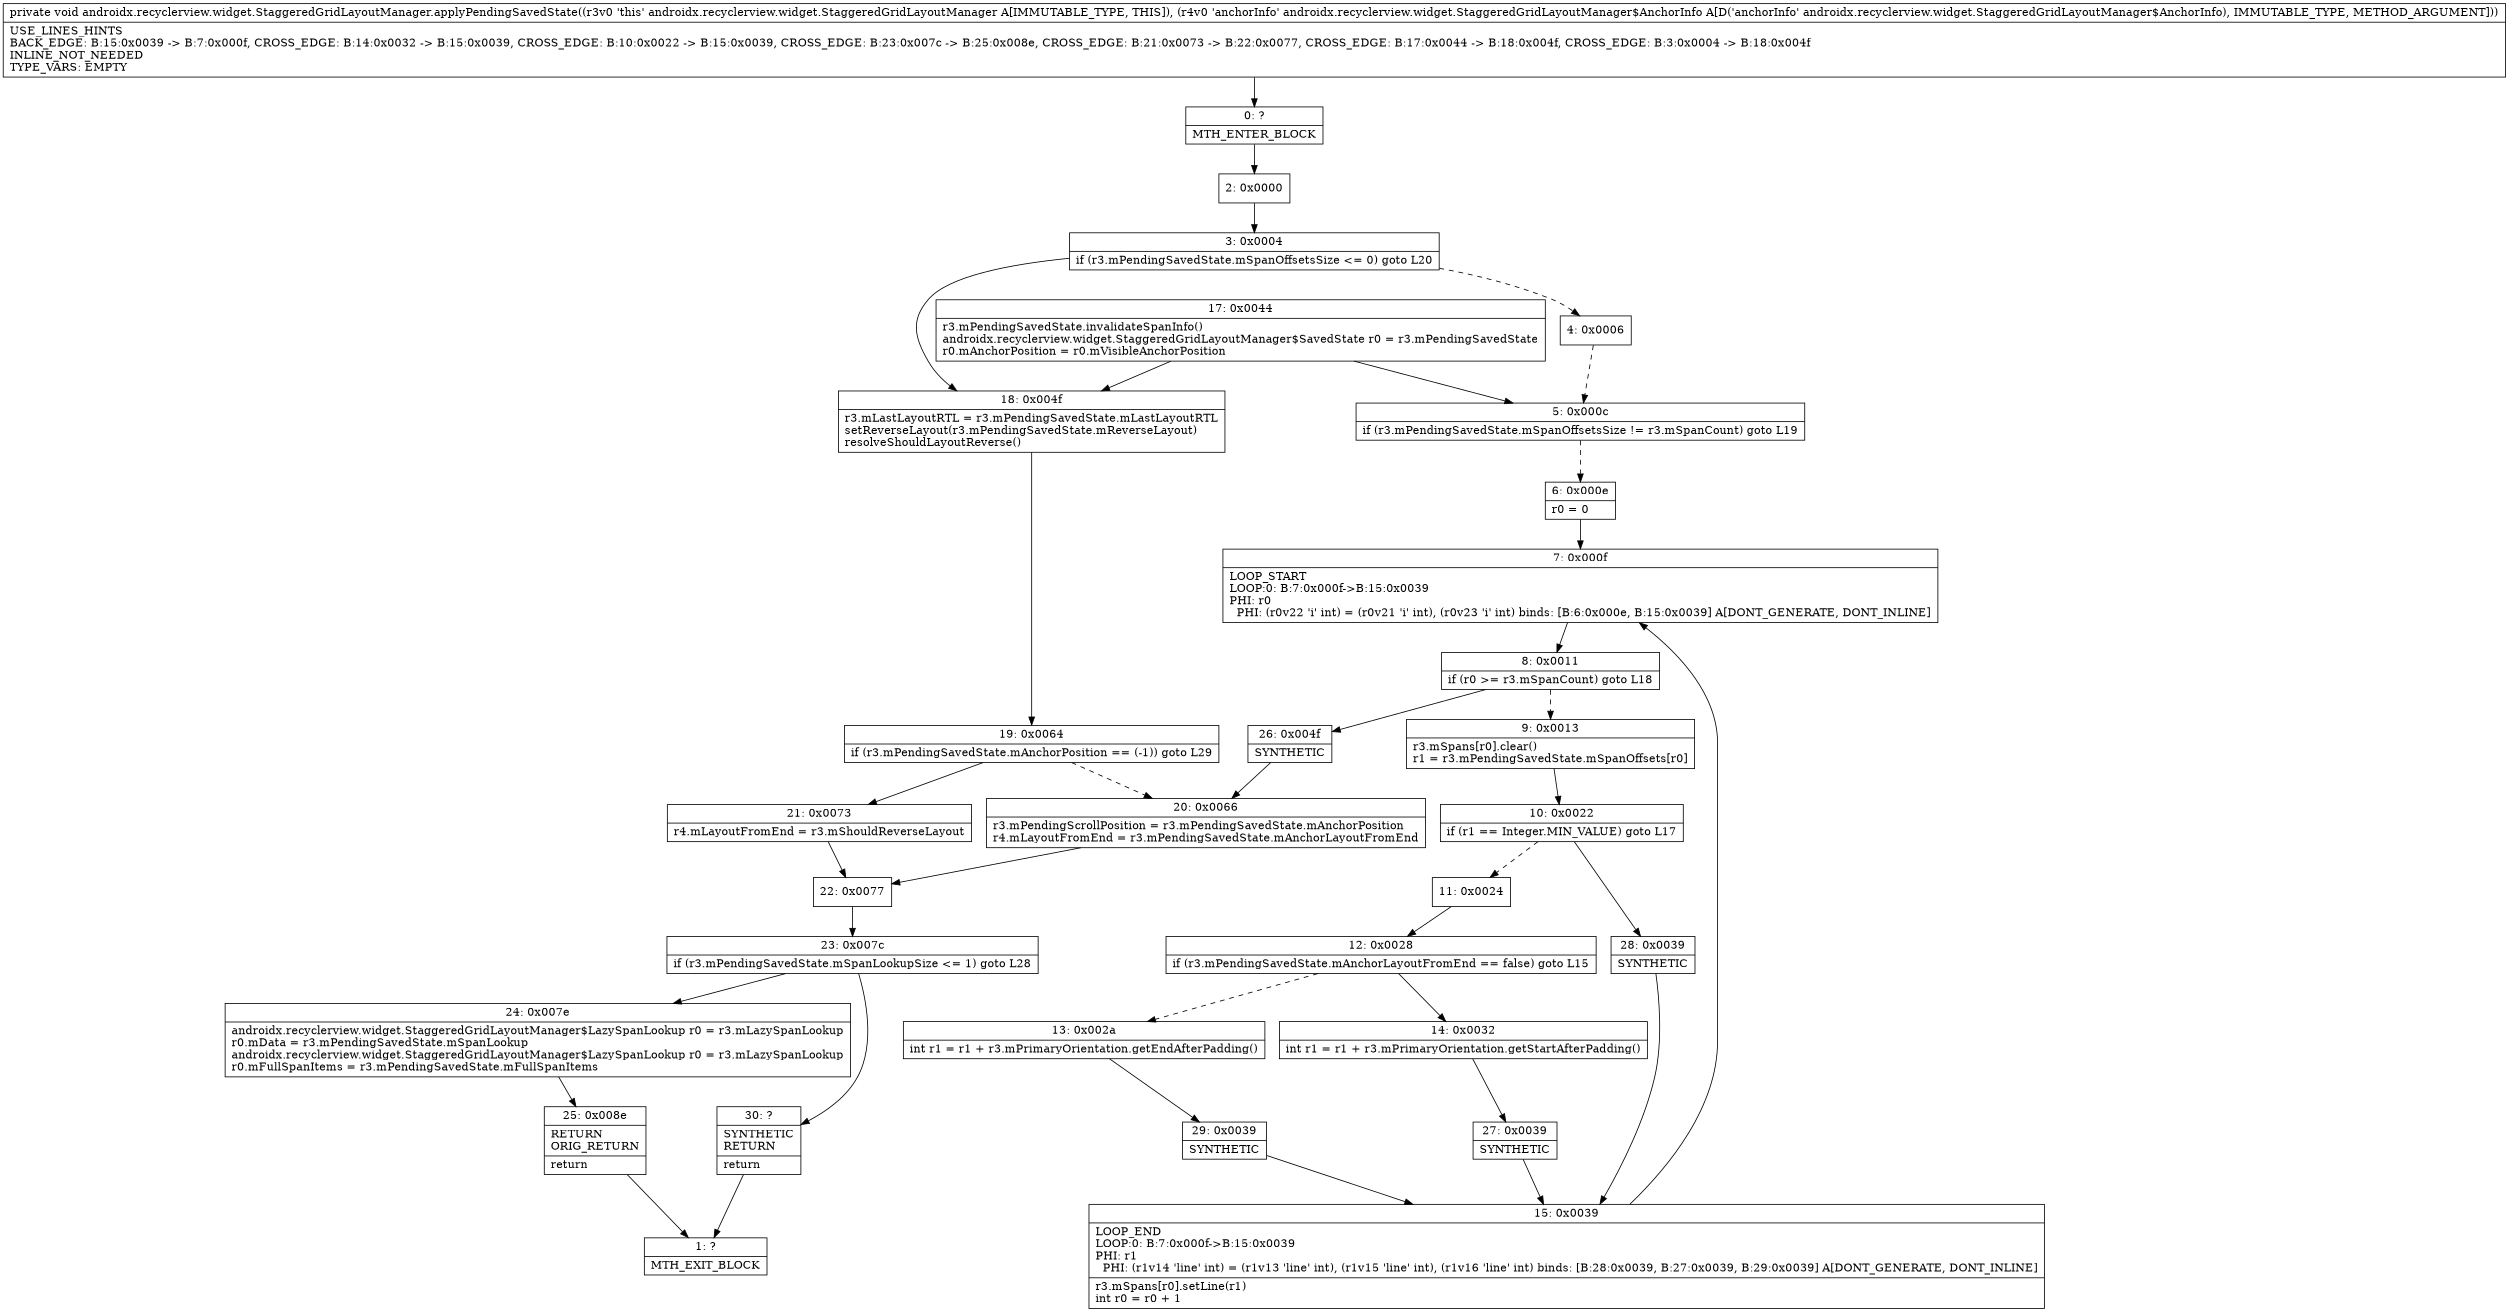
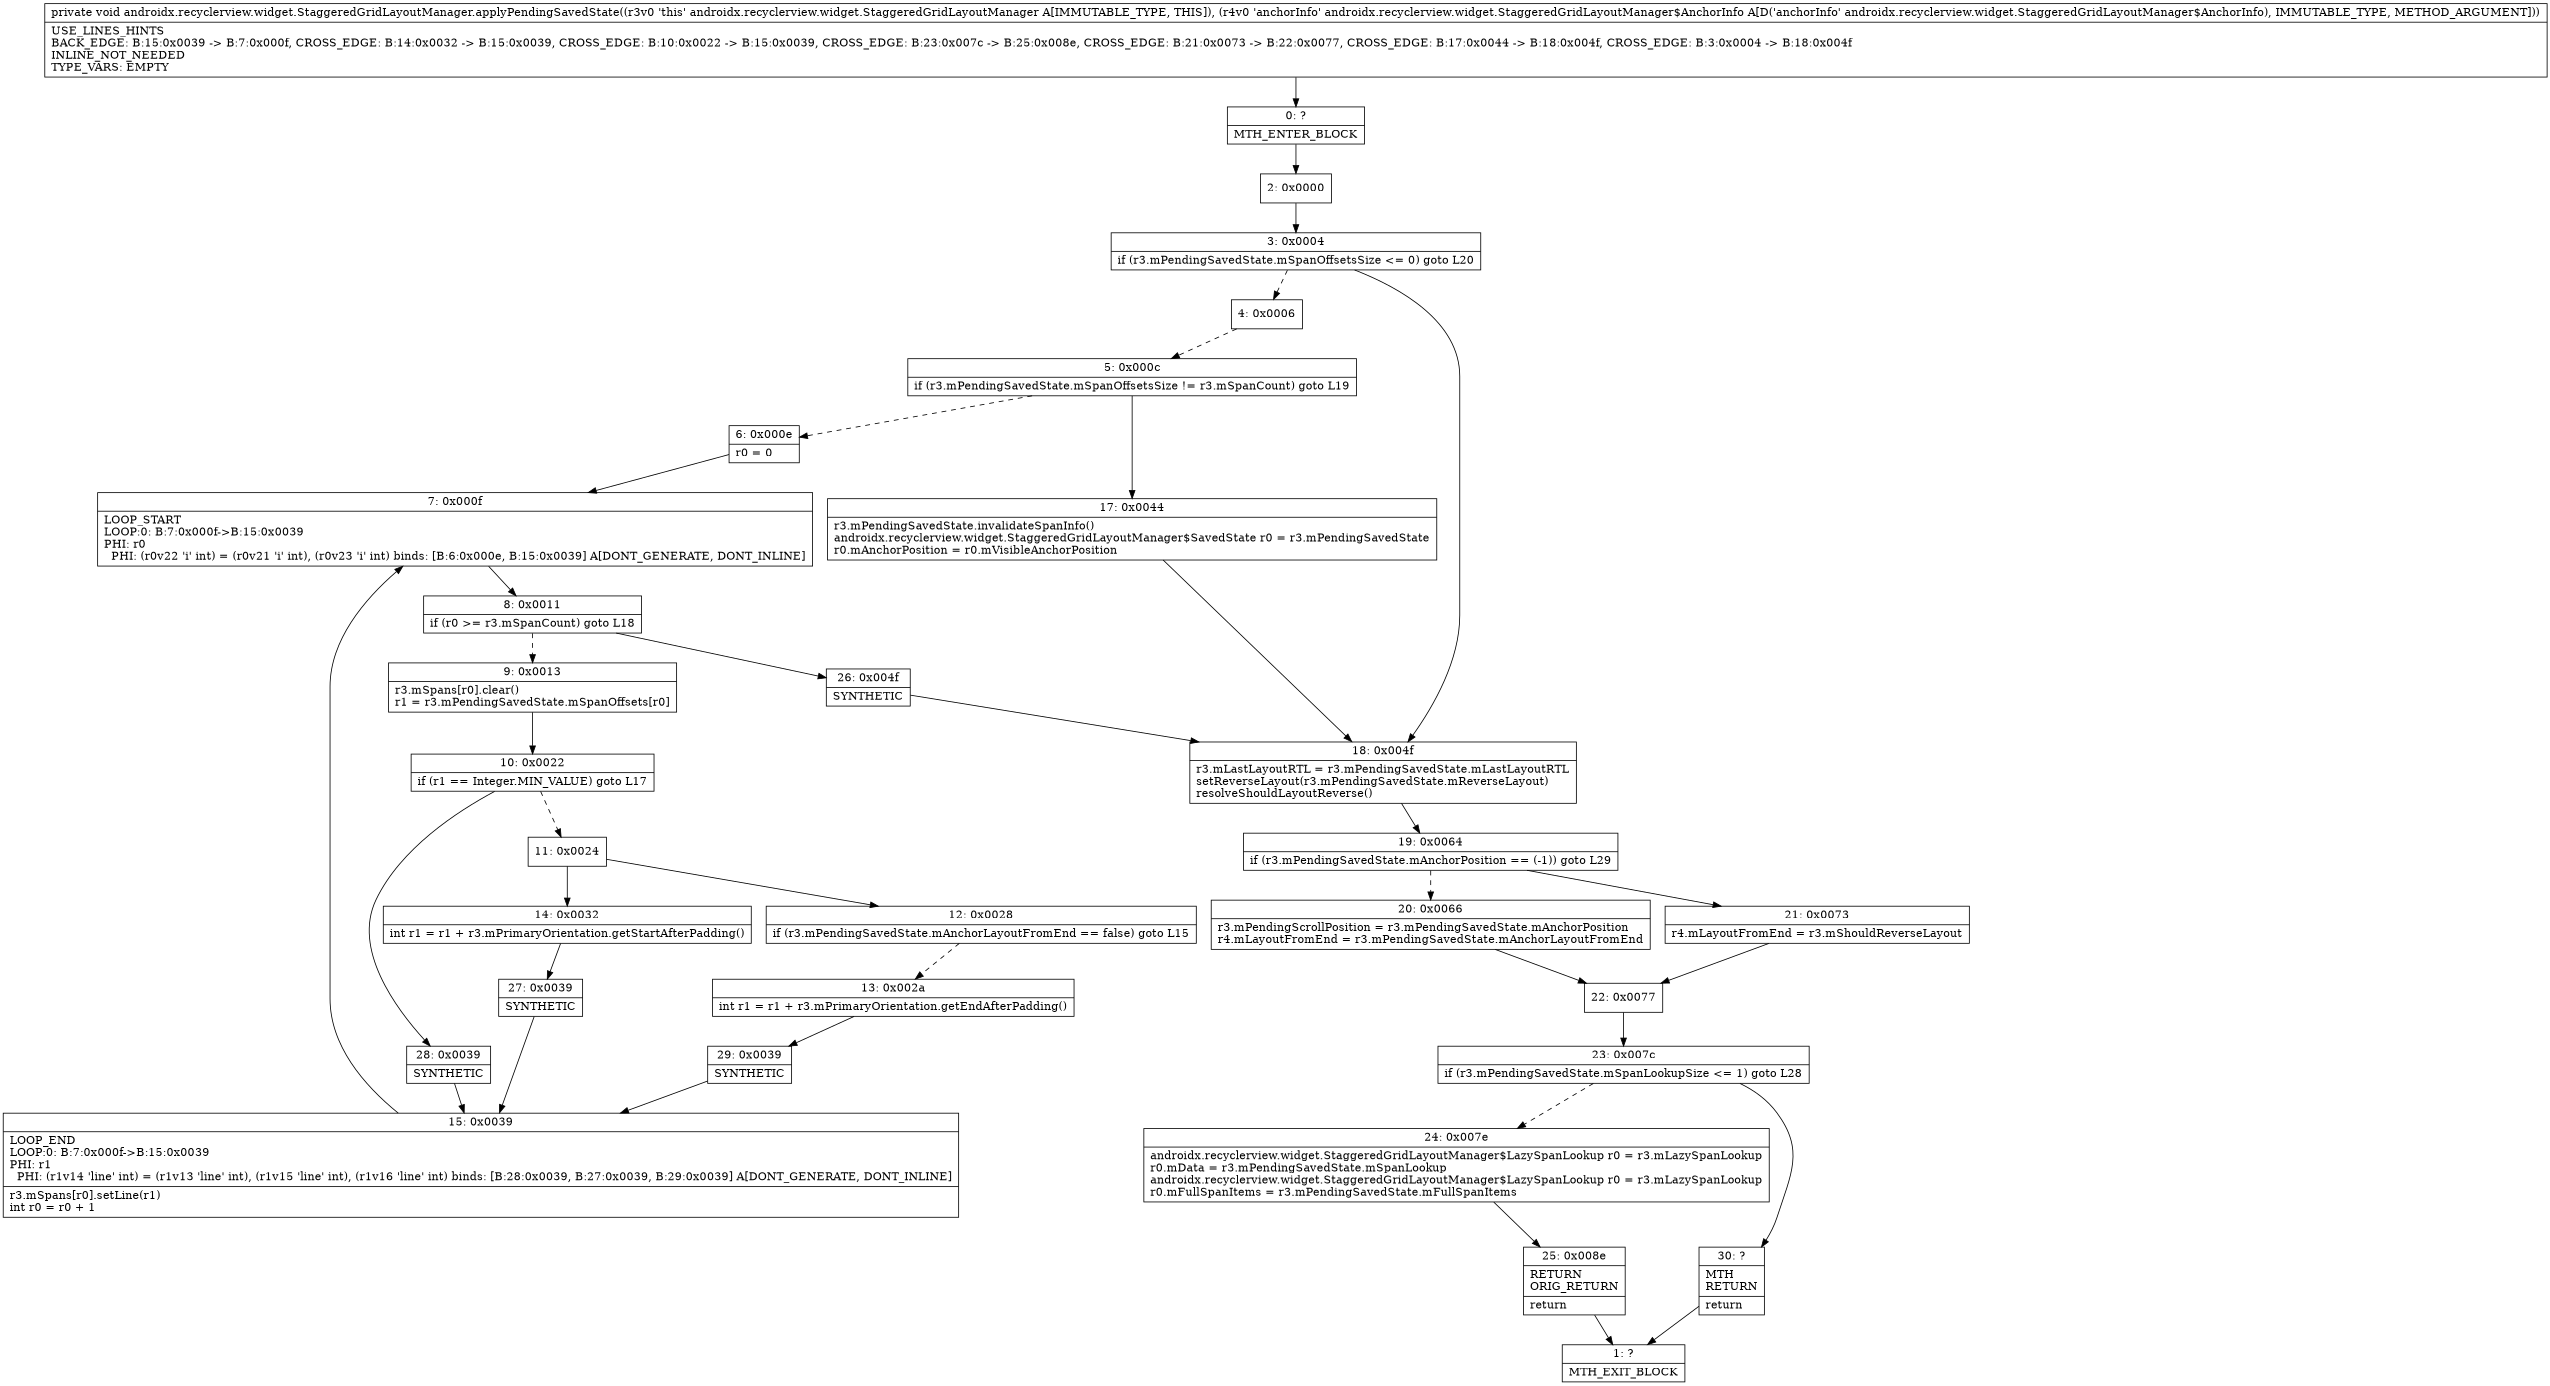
  digraph {
    node [shape=record]
    n1 [label="{0\:\ ?|MTH_ENTER_BLOCK\l}"]
    n2 [label="{2\:\ 0x0000}"]
    n3 [label="{3\:\ 0x0004|if (r3.mPendingSavedState.mSpanOffsetsSize \<= 0) goto L20\l}"]
    n4 [label="{4\:\ 0x0006}"]
    n5 [label="{18\:\ 0x004f|r3.mLastLayoutRTL = r3.mPendingSavedState.mLastLayoutRTL\lsetReverseLayout(r3.mPendingSavedState.mReverseLayout)\lresolveShouldLayoutReverse()\l}"]
    n6 [label="{5\:\ 0x000c|if (r3.mPendingSavedState.mSpanOffsetsSize != r3.mSpanCount) goto L19\l}"]
    n7 [label="{19\:\ 0x0064|if (r3.mPendingSavedState.mAnchorPosition == (\-1)) goto L29\l}"]
    n8 [label="{6\:\ 0x000e|r0 = 0\l}"]
    n9 [label="{17\:\ 0x0044|r3.mPendingSavedState.invalidateSpanInfo()\landroidx.recyclerview.widget.StaggeredGridLayoutManager$SavedState r0 = r3.mPendingSavedState\lr0.mAnchorPosition = r0.mVisibleAnchorPosition\l}"]
    n10 [label="{7\:\ 0x000f|LOOP_START\lLOOP:0: B:7:0x000f\-\>B:15:0x0039\lPHI: r0 \l  PHI: (r0v22 'i' int) = (r0v21 'i' int), (r0v23 'i' int) binds: [B:6:0x000e, B:15:0x0039] A[DONT_GENERATE, DONT_INLINE]\l}"]
    n11 [label="{8\:\ 0x0011|if (r0 \>= r3.mSpanCount) goto L18\l}"]
    n12 [label="{9\:\ 0x0013|r3.mSpans[r0].clear()\lr1 = r3.mPendingSavedState.mSpanOffsets[r0]\l}"]
    n13 [label="{26\:\ 0x004f|SYNTHETIC\l}"]
    n14 [label="{10\:\ 0x0022|if (r1 == Integer.MIN_VALUE) goto L17\l}"]
    n15 [label="{11\:\ 0x0024}"]
    n16 [label="{28\:\ 0x0039|SYNTHETIC\l}"]
    n17 [label="{12\:\ 0x0028|if (r3.mPendingSavedState.mAnchorLayoutFromEnd == false) goto L15\l}"]
    n18 [label="{15\:\ 0x0039|LOOP_END\lLOOP:0: B:7:0x000f\-\>B:15:0x0039\lPHI: r1 \l  PHI: (r1v14 'line' int) = (r1v13 'line' int), (r1v15 'line' int), (r1v16 'line' int) binds: [B:28:0x0039, B:27:0x0039, B:29:0x0039] A[DONT_GENERATE, DONT_INLINE]\l|r3.mSpans[r0].setLine(r1)\lint r0 = r0 + 1\l}"]
    n19 [label="{13\:\ 0x002a|int r1 = r1 + r3.mPrimaryOrientation.getEndAfterPadding()\l}"]
    n20 [label="{14\:\ 0x0032|int r1 = r1 + r3.mPrimaryOrientation.getStartAfterPadding()\l}"]
    n21 [label="{29\:\ 0x0039|SYNTHETIC\l}"]
    n22 [label="{27\:\ 0x0039|SYNTHETIC\l}"]
    n23 [label="{20\:\ 0x0066|r3.mPendingScrollPosition = r3.mPendingSavedState.mAnchorPosition\lr4.mLayoutFromEnd = r3.mPendingSavedState.mAnchorLayoutFromEnd\l}"]
    n24 [label="{21\:\ 0x0073|r4.mLayoutFromEnd = r3.mShouldReverseLayout\l}"]
    n25 [label="{22\:\ 0x0077}"]
    n26 [label="{23\:\ 0x007c|if (r3.mPendingSavedState.mSpanLookupSize \<= 1) goto L28\l}"]
    n27 [label="{24\:\ 0x007e|androidx.recyclerview.widget.StaggeredGridLayoutManager$LazySpanLookup r0 = r3.mLazySpanLookup\lr0.mData = r3.mPendingSavedState.mSpanLookup\landroidx.recyclerview.widget.StaggeredGridLayoutManager$LazySpanLookup r0 = r3.mLazySpanLookup\lr0.mFullSpanItems = r3.mPendingSavedState.mFullSpanItems\l}"]
-   n28 [label="{30\:\ ?|SYNTHETIC\lRETURN\l|return\l}"]
+   n28 [label="{30\:\ ?|MTH\lRETURN\l|return\l}"]
    n29 [label="{25\:\ 0x008e|RETURN\lORIG_RETURN\l|return\l}"]
    n30 [label="{1\:\ ?|MTH_EXIT_BLOCK\l}"]
    n31 [label="{private void androidx.recyclerview.widget.StaggeredGridLayoutManager.applyPendingSavedState((r3v0 'this' androidx.recyclerview.widget.StaggeredGridLayoutManager A[IMMUTABLE_TYPE, THIS]), (r4v0 'anchorInfo' androidx.recyclerview.widget.StaggeredGridLayoutManager$AnchorInfo A[D('anchorInfo' androidx.recyclerview.widget.StaggeredGridLayoutManager$AnchorInfo), IMMUTABLE_TYPE, METHOD_ARGUMENT]))  | USE_LINES_HINTS\lBACK_EDGE: B:15:0x0039 \-\> B:7:0x000f, CROSS_EDGE: B:14:0x0032 \-\> B:15:0x0039, CROSS_EDGE: B:10:0x0022 \-\> B:15:0x0039, CROSS_EDGE: B:23:0x007c \-\> B:25:0x008e, CROSS_EDGE: B:21:0x0073 \-\> B:22:0x0077, CROSS_EDGE: B:17:0x0044 \-\> B:18:0x004f, CROSS_EDGE: B:3:0x0004 \-\> B:18:0x004f\lINLINE_NOT_NEEDED\lTYPE_VARS: EMPTY\l}"]
    n1 -> n2
    n2 -> n3
    n3 -> n4 [style=dashed]
    n3 -> n5
    n4 -> n6 [style=dashed]
    n5 -> n7
    n6 -> n8 [style=dashed]
-   n9 -> n6
+   n6 -> n9
    n7 -> n23 [style=dashed]
    n7 -> n24
    n8 -> n10
    n9 -> n5
    n10 -> n11
    n11 -> n12 [style=dashed]
    n11 -> n13
    n12 -> n14
-   n13 -> n23
+   n13 -> n5
    n14 -> n15 [style=dashed]
    n14 -> n16
    n15 -> n17
    n16 -> n18
    n17 -> n19 [style=dashed]
-   n17 -> n20
+   n15 -> n20
    n18 -> n10
    n19 -> n21
    n20 -> n22
    n21 -> n18
    n22 -> n18
    n23 -> n25
    n24 -> n25
    n25 -> n26
-   n26 -> n27 [style=solid]
+   n26 -> n27 [style=dashed]
    n26 -> n28
    n27 -> n29
    n28 -> n30
    n29 -> n30
    n31 -> n1
  }
